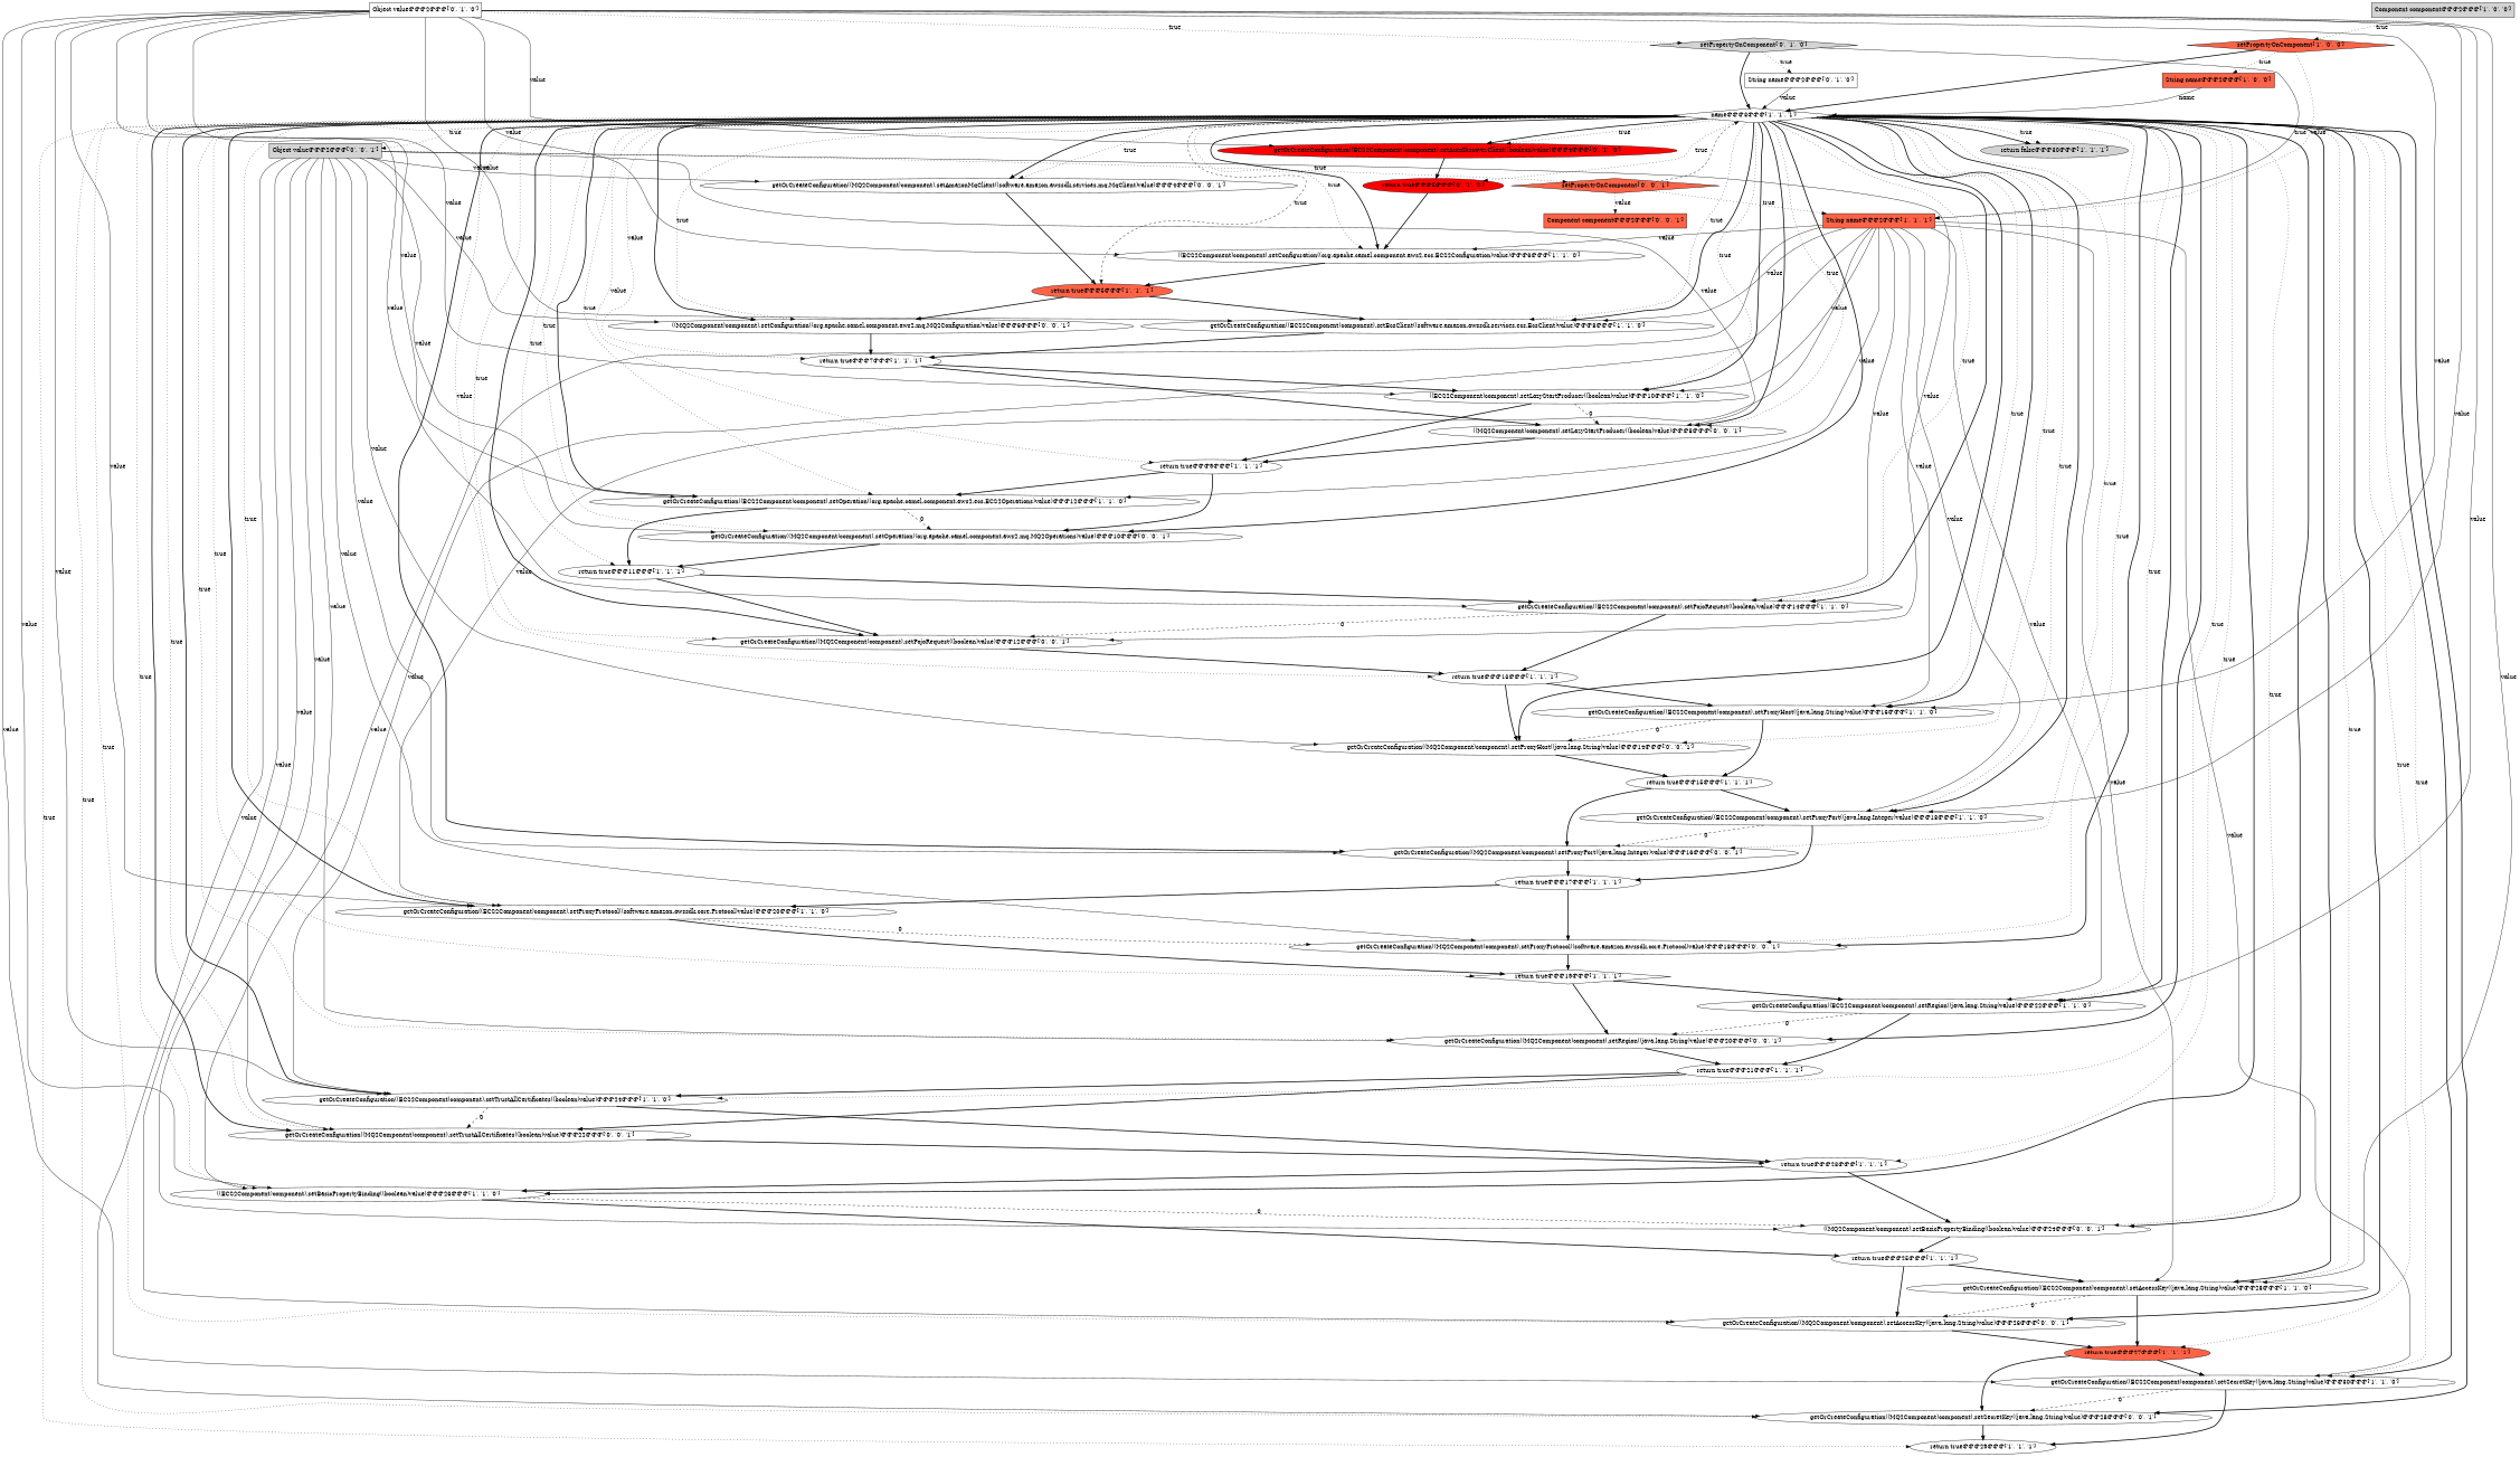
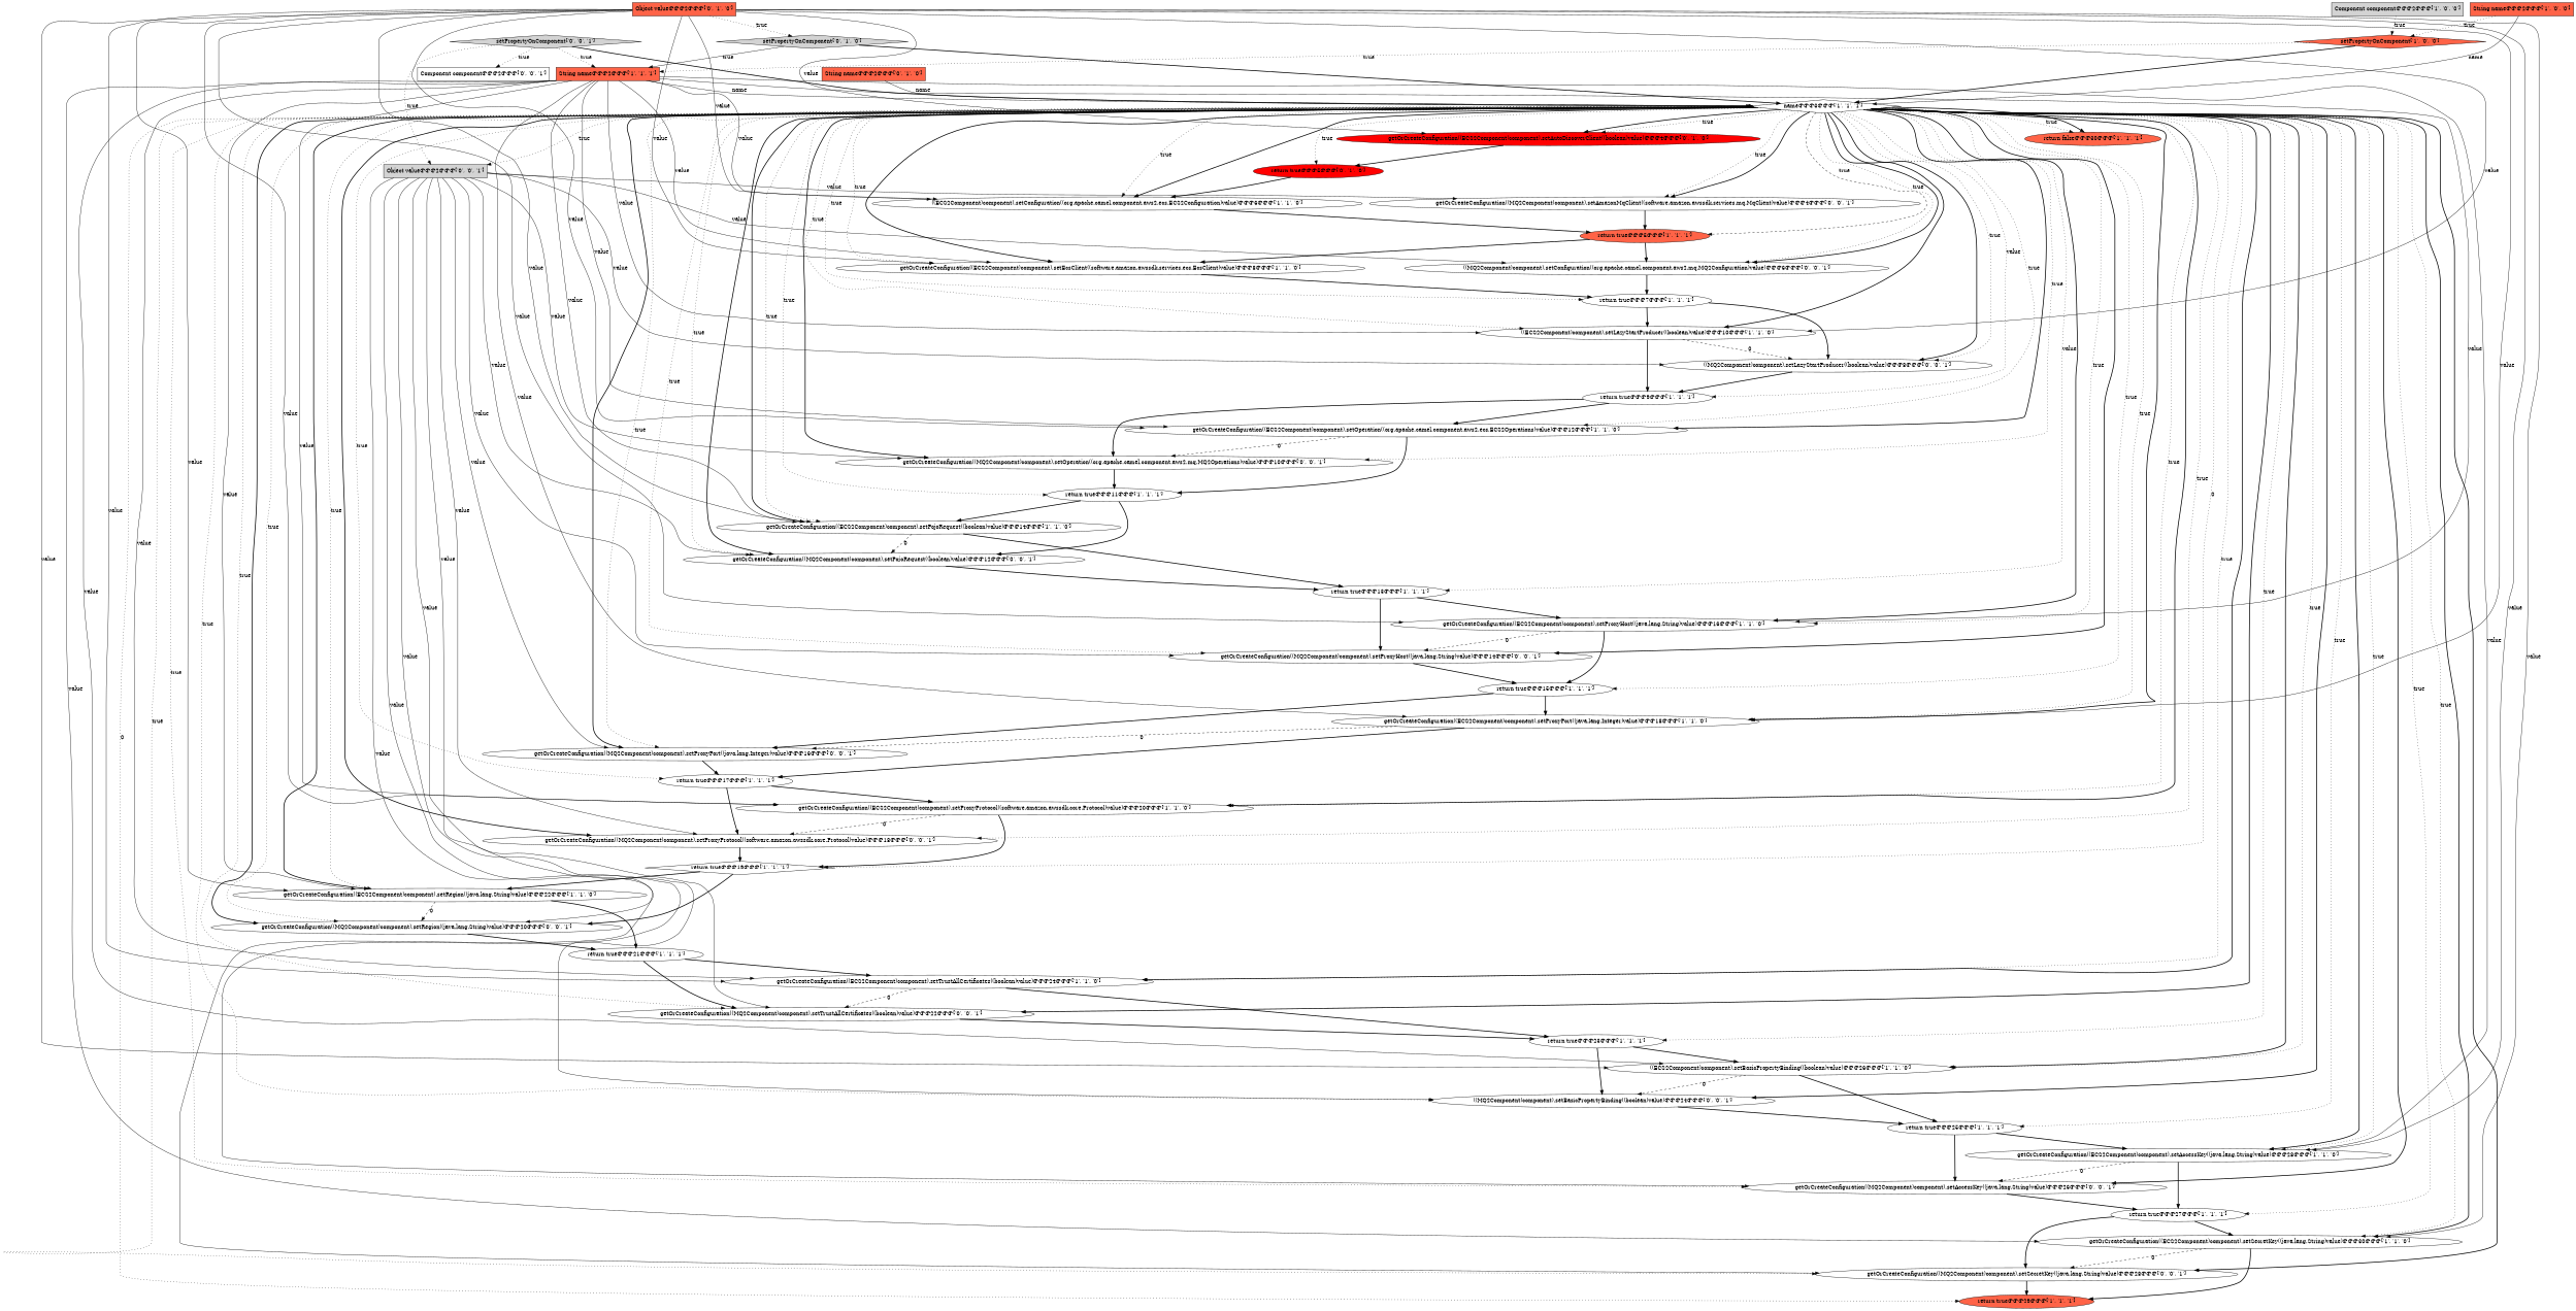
  digraph {
    node [fillcolor=white shape=ellipse style=filled]
    edge [style=bold]
    n1 [label="getOrCreateConfiguration((MQ2Component)component).setAmazonMqClient((software.amazon.awssdk.services.mq.MqClient)value)@@@4@@@['0', '0', '1']"]
    n2 [fillcolor=tomato label="return true@@@5@@@['1', '1', '1']"]
    n3 [label="getOrCreateConfiguration((ECS2Component)component).setEcsClient((software.amazon.awssdk.services.ecs.EcsClient)value)@@@8@@@['1', '1', '0']"]
    n4 [label="((MQ2Component)component).setConfiguration((org.apache.camel.component.aws2.mq.MQ2Configuration)value)@@@6@@@['0', '0', '1']"]
    n5 [fillcolor=lightgray label="Component component@@@2@@@['1', '0', '0']" shape=box]
    n6 [fillcolor=tomato label="setPropertyOnComponent['1', '0', '0']" shape=diamond]
-   n7 [label="return true@@@29@@@['1', '1', '1']"]
-   n8 [fillcolor=lightgray label="return false@@@30@@@['1', '1', '1']"]
+   n7 [fillcolor=tomato label="return true@@@29@@@['1', '1', '1']"]
+   n8 [fillcolor=tomato label="return false@@@30@@@['1', '1', '1']"]
    n9 [label="name@@@3@@@['1', '1', '1']" shape=diamond]
    n10 [label="((ECS2Component)component).setConfiguration((org.apache.camel.component.aws2.ecs.ECS2Configuration)value)@@@6@@@['1', '1', '0']"]
    n11 [label="return true@@@11@@@['1', '1', '1']"]
    n12 [label="getOrCreateConfiguration((ECS2Component)component).setAccessKey((java.lang.String)value)@@@28@@@['1', '1', '0']"]
    n13 [label="getOrCreateConfiguration((MQ2Component)component).setProxyHost((java.lang.String)value)@@@14@@@['0', '0', '1']"]
    n14 [label="getOrCreateConfiguration((ECS2Component)component).setPojoRequest((boolean)value)@@@14@@@['1', '1', '0']"]
    n15 [label="((ECS2Component)component).setLazyStartProducer((boolean)value)@@@10@@@['1', '1', '0']"]
    n16 [label="getOrCreateConfiguration((MQ2Component)component).setAccessKey((java.lang.String)value)@@@26@@@['0', '0', '1']"]
    n17 [label="getOrCreateConfiguration((MQ2Component)component).setTrustAllCertificates((boolean)value)@@@22@@@['0', '0', '1']"]
    n18 [label="getOrCreateConfiguration((ECS2Component)component).setOperation((org.apache.camel.component.aws2.ecs.ECS2Operations)value)@@@12@@@['1', '1', '0']"]
    n19 [label="((MQ2Component)component).setBasicPropertyBinding((boolean)value)@@@24@@@['0', '0', '1']"]
    n20 [label="getOrCreateConfiguration((ECS2Component)component).setProxyProtocol((software.amazon.awssdk.core.Protocol)value)@@@20@@@['1', '1', '0']"]
    n21 [label="getOrCreateConfiguration((ECS2Component)component).setProxyPort((java.lang.Integer)value)@@@18@@@['1', '1', '0']"]
    n22 [label="getOrCreateConfiguration((ECS2Component)component).setRegion((java.lang.String)value)@@@22@@@['1', '1', '0']"]
    n23 [label="getOrCreateConfiguration((ECS2Component)component).setTrustAllCertificates((boolean)value)@@@24@@@['1', '1', '0']"]
    n24 [label="return true@@@23@@@['1', '1', '1']"]
    n25 [label="((ECS2Component)component).setBasicPropertyBinding((boolean)value)@@@26@@@['1', '1', '0']"]
    n26 [label="getOrCreateConfiguration((ECS2Component)component).setProxyHost((java.lang.String)value)@@@16@@@['1', '1', '0']"]
    n27 [label="getOrCreateConfiguration((MQ2Component)component).setRegion((java.lang.String)value)@@@20@@@['0', '0', '1']"]
    n28 [label="return true@@@9@@@['1', '1', '1']"]
    n29 [label="getOrCreateConfiguration((MQ2Component)component).setProxyPort((java.lang.Integer)value)@@@16@@@['0', '0', '1']"]
    n30 [label="return true@@@19@@@['1', '1', '1']" shape=diamond]
    n31 [label="((MQ2Component)component).setLazyStartProducer((boolean)value)@@@8@@@['0', '0', '1']"]
-   n32 [fillcolor=tomato label="return true@@@27@@@['1', '1', '1']"]
+   n32 [label="return true@@@27@@@['1', '1', '1']"]
    n33 [label="getOrCreateConfiguration((MQ2Component)component).setPojoRequest((boolean)value)@@@12@@@['0', '0', '1']"]
    n34 [fillcolor=red label="getOrCreateConfiguration((ECS2Component)component).setAutoDiscoverClient((boolean)value)@@@4@@@['0', '1', '0']"]
    n35 [label="getOrCreateConfiguration((MQ2Component)component).setOperation((org.apache.camel.component.aws2.mq.MQ2Operations)value)@@@10@@@['0', '0', '1']"]
    n36 [label="return true@@@25@@@['1', '1', '1']"]
    n37 [label="getOrCreateConfiguration((ECS2Component)component).setSecretKey((java.lang.String)value)@@@30@@@['1', '1', '0']"]
    n38 [label="return true@@@13@@@['1', '1', '1']"]
    n39 [fillcolor=red label="return true@@@5@@@['0', '1', '0']"]
    n40 [label="return true@@@17@@@['1', '1', '1']"]
    n41 [label="return true@@@7@@@['1', '1', '1']"]
    n42 [label="return true@@@15@@@['1', '1', '1']"]
    n43 [label="getOrCreateConfiguration((MQ2Component)component).setProxyProtocol((software.amazon.awssdk.core.Protocol)value)@@@18@@@['0', '0', '1']"]
    n44 [label="getOrCreateConfiguration((MQ2Component)component).setSecretKey((java.lang.String)value)@@@28@@@['0', '0', '1']"]
    n45 [fillcolor=lightgray label="Object value@@@2@@@['0', '0', '1']" shape=box]
    n46 [label="return true@@@21@@@['1', '1', '1']"]
    n47 [fillcolor=tomato label="String name@@@2@@@['1', '0', '0']" shape=box]
-   n48 [fillcolor=tomato label="Component component@@@2@@@['0', '0', '1']" shape=box]
+   n48 [label="Component component@@@2@@@['0', '0', '1']" shape=box]
    n49 [fillcolor=tomato label="String name@@@2@@@['1', '1', '1']" shape=box]
    n50 [fillcolor=lightgray label="setPropertyOnComponent['0', '1', '0']" shape=diamond]
-   n51 [label="String name@@@2@@@['0', '1', '0']" shape=box]
-   n52 [label="Object value@@@2@@@['0', '1', '0']" shape=box]
-   n53 [fillcolor=tomato label="setPropertyOnComponent['0', '0', '1']" shape=diamond]
+   n51 [fillcolor=tomato label="String name@@@2@@@['0', '1', '0']" shape=box]
+   n52 [fillcolor=tomato label="Object value@@@2@@@['0', '1', '0']" shape=box]
+   n53 [fillcolor=lightgray label="setPropertyOnComponent['0', '0', '1']" shape=diamond]
    n1 -> n2
    n2 -> n3
    n2 -> n4
    n3 -> n41
    n4 -> n41
    n5 -> n6 [label=true style=dotted]
    n6 -> n9
-   n6 -> n47 [label=true style=dotted]
-   n6 -> n49 [label=value style=dotted]
+   n47 -> n6 [label=true style=dotted]
+   n6 -> n49 [label=true style=dotted]
    n9 -> n1 [label=true style=dotted]
    n9 -> n1
    n9 -> n2 [label=true style=dashed]
    n9 -> n3 [label=true style=dotted]
    n9 -> n3
    n9 -> n4 [label=true style=dotted]
    n9 -> n4
-   n9 -> n7 [label=true style=dotted]
+   n9 -> n7 [label=0 style=dotted]
    n9 -> n8 [label=true style=dotted]
    n9 -> n8
    n9 -> n10 [label=true style=dotted]
    n9 -> n10
    n9 -> n11 [label=true style=dotted]
    n9 -> n12
    n9 -> n12 [label=true style=dotted]
    n9 -> n13 [label=true style=dotted]
    n9 -> n13
    n9 -> n14 [label=true style=dotted]
    n9 -> n14
    n9 -> n15 [label=true style=dotted]
    n9 -> n15
    n9 -> n16 [label=true style=dotted]
    n9 -> n16
    n9 -> n17
    n9 -> n17 [label=true style=dotted]
    n9 -> n18
    n9 -> n18 [label=true style=dotted]
    n9 -> n19 [label=true style=dotted]
    n9 -> n19
    n9 -> n20 [label=true style=dotted]
    n9 -> n20
    n9 -> n21 [label=true style=dotted]
    n9 -> n21
    n9 -> n22 [label=true style=dotted]
    n9 -> n22
    n9 -> n23 [label=true style=dotted]
    n9 -> n23
    n9 -> n24 [label=true style=dotted]
    n9 -> n25
    n9 -> n25 [label=true style=dotted]
    n9 -> n26 [label=true style=dotted]
    n9 -> n26
    n9 -> n27
    n9 -> n27 [label=true style=dotted]
    n9 -> n28 [label=value style=dotted]
    n9 -> n29
    n9 -> n29 [label=true style=dotted]
-   n9 -> n30 [label=true style=dotted]
+   n9 -> n30 [label=0 style=dotted]
    n9 -> n31
    n9 -> n31 [label=true style=dotted]
    n9 -> n32 [label=true style=dotted]
    n9 -> n33 [label=true style=dotted]
    n9 -> n33
    n9 -> n34 [label=true style=dotted]
    n9 -> n34
    n9 -> n35
    n9 -> n35 [label=true style=dotted]
+   n9 -> n36 [label=true style=dotted]
    n9 -> n37 [label=true style=dotted]
    n9 -> n37
    n9 -> n38 [label=value style=dotted]
    n9 -> n39 [label=true style=dotted]
-   n9 -> n41 [label=value style=dotted]
+   n9 -> n40 [label=true style=dotted]
+   n9 -> n41 [label=true style=dotted]
+   n9 -> n42 [label=true style=dotted]
    n9 -> n43
    n9 -> n43 [label=true style=dotted]
    n9 -> n44 [label=true style=dotted]
    n9 -> n44
    n9 -> n45 [label=true style=dotted]
    n10 -> n2
    n11 -> n14
    n11 -> n33
    n12 -> n16 [label=0 style=dashed]
    n12 -> n32
    n13 -> n42
    n14 -> n33 [label=0 style=dashed]
    n14 -> n38
    n15 -> n28
    n15 -> n31 [label=0 style=dashed]
    n16 -> n32
    n17 -> n24
    n18 -> n11
    n18 -> n35 [label=0 style=dashed]
    n19 -> n36
    n20 -> n30
    n20 -> n43 [label=0 style=dashed]
    n21 -> n29 [label=0 style=dashed]
    n21 -> n40
    n22 -> n27 [label=0 style=dashed]
    n22 -> n46
    n23 -> n17 [label=0 style=dashed]
    n23 -> n24
    n24 -> n19
    n24 -> n25
    n25 -> n19 [label=0 style=dashed]
    n25 -> n36
    n26 -> n13 [label=0 style=dashed]
    n26 -> n42
    n27 -> n46
    n28 -> n18
    n28 -> n35
    n29 -> n40
    n30 -> n22
    n30 -> n27
    n31 -> n28
    n32 -> n37
    n32 -> n44
    n33 -> n38
    n34 -> n39
    n35 -> n11
    n36 -> n12
    n36 -> n16
    n37 -> n7
    n37 -> n44 [label=0 style=dashed]
    n38 -> n13
    n38 -> n26
    n39 -> n10
    n40 -> n20
    n40 -> n43
    n41 -> n15
    n41 -> n31
    n42 -> n21
    n42 -> n29
    n43 -> n30
    n44 -> n7
    n45 -> n1 [label=value style=solid]
    n45 -> n4 [label=value style=solid]
    n45 -> n13 [label=value style=solid]
    n45 -> n16 [label=value style=solid]
    n45 -> n17 [label=value style=solid]
    n45 -> n19 [label=value style=solid]
    n45 -> n27 [label=value style=solid]
    n45 -> n29 [label=value style=solid]
    n45 -> n31 [label=value style=solid]
    n45 -> n33 [label=value style=solid]
    n45 -> n35 [label=value style=solid]
    n45 -> n43 [label=value style=solid]
    n45 -> n44 [label=value style=solid]
    n46 -> n17
    n46 -> n23
    n47 -> n9 [label=name style=solid]
    n49 -> n3 [label=value style=solid]
+   n49 -> n9 [label=name style=solid]
    n49 -> n10 [label=value style=solid]
    n49 -> n12 [label=value style=solid]
    n49 -> n14 [label=value style=solid]
    n49 -> n15 [label=value style=solid]
    n49 -> n18 [label=value style=solid]
    n49 -> n20 [label=value style=solid]
    n49 -> n21 [label=value style=solid]
    n49 -> n22 [label=value style=solid]
    n49 -> n23 [label=value style=solid]
    n49 -> n25 [label=value style=solid]
    n49 -> n26 [label=value style=solid]
    n49 -> n37 [label=value style=solid]
    n50 -> n9
    n50 -> n49 [label=true style=solid]
-   n50 -> n51 [label=true style=dotted]
-   n51 -> n9 [label=value style=solid]
+   n51 -> n9 [label=name style=solid]
    n52 -> n3 [label=value style=solid]
    n52 -> n10 [label=value style=solid]
    n52 -> n12 [label=value style=solid]
    n52 -> n14 [label=value style=solid]
    n52 -> n15 [label=value style=solid]
    n52 -> n18 [label=value style=solid]
    n52 -> n20 [label=value style=solid]
    n52 -> n21 [label=value style=solid]
    n52 -> n22 [label=value style=solid]
    n52 -> n23 [label=value style=solid]
    n52 -> n25 [label=value style=solid]
    n52 -> n26 [label=value style=solid]
    n52 -> n34 [label=value style=solid]
    n52 -> n37 [label=value style=solid]
    n52 -> n50 [label=true style=dotted]
-   n53 -> n9 [style=dashed]
-   n45 -> n53 [label=true style=dotted]
-   n53 -> n48 [label=value style=dotted]
+   n53 -> n9
+   n53 -> n45 [label=true style=dotted]
+   n53 -> n48 [label=true style=dotted]
    n53 -> n49 [label=true style=dotted]
  }
